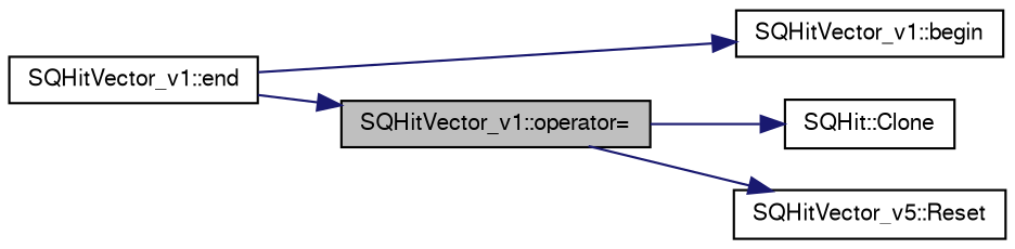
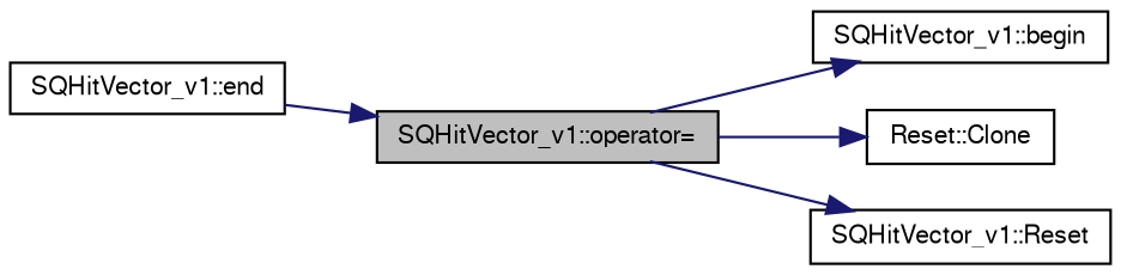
  digraph {
    rankdir=LR
    node [color=black fontname=FreeSans fontsize=10 shape=record]
    edge [color=midnightblue fontname=FreeSans fontsize=10 labelfontname=FreeSans labelfontsize=10 style=solid]
    n1 [fillcolor=grey75 fontcolor=black height=0.2 label="SQHitVector_v1::operator=" style=filled width=0.4]
    n2 [height=0.2 label="SQHitVector_v1::begin" width=0.4]
-   n3 [height=0.2 label="SQHit::Clone" width=0.4]
-   n4 [height=0.2 label="SQHitVector_v5::Reset" width=0.4]
+   n3 [height=0.2 label="Reset::Clone" width=0.4]
+   n4 [height=0.2 label="SQHitVector_v1::Reset" width=0.4]
    n5 [height=0.2 label="SQHitVector_v1::end" width=0.4]
-   n5 -> n2
+   n1 -> n2
    n1 -> n3
    n1 -> n4
    n5 -> n1
  }
